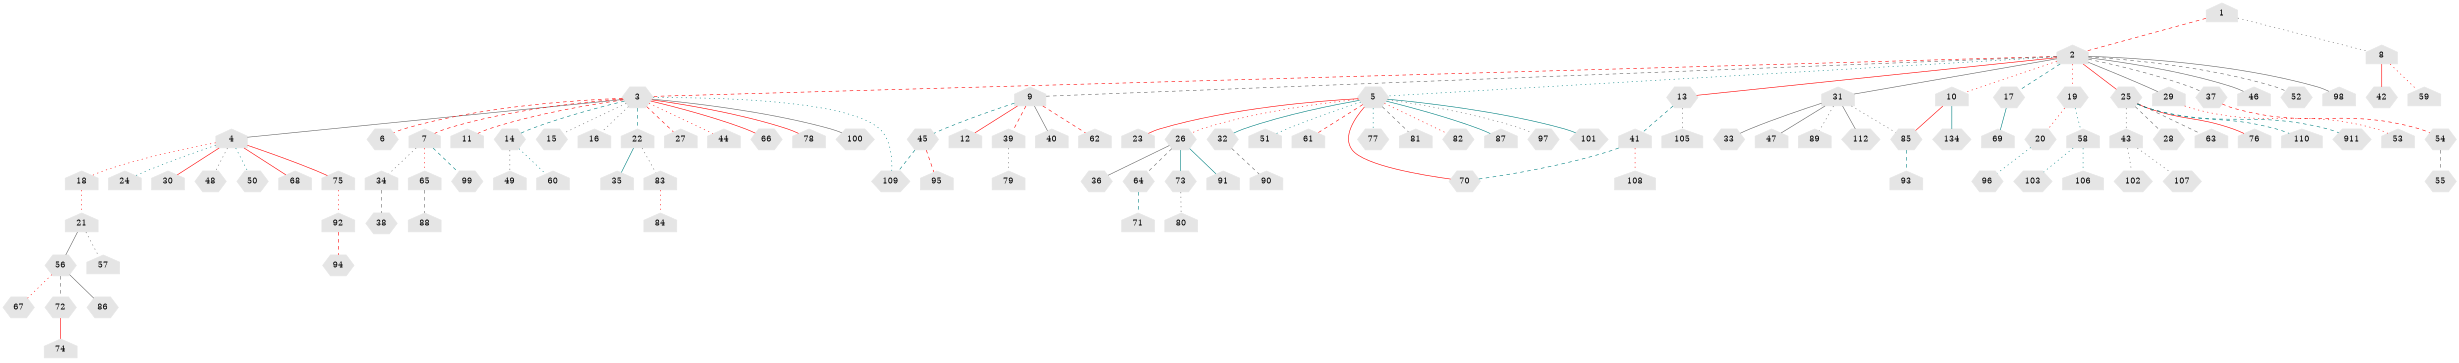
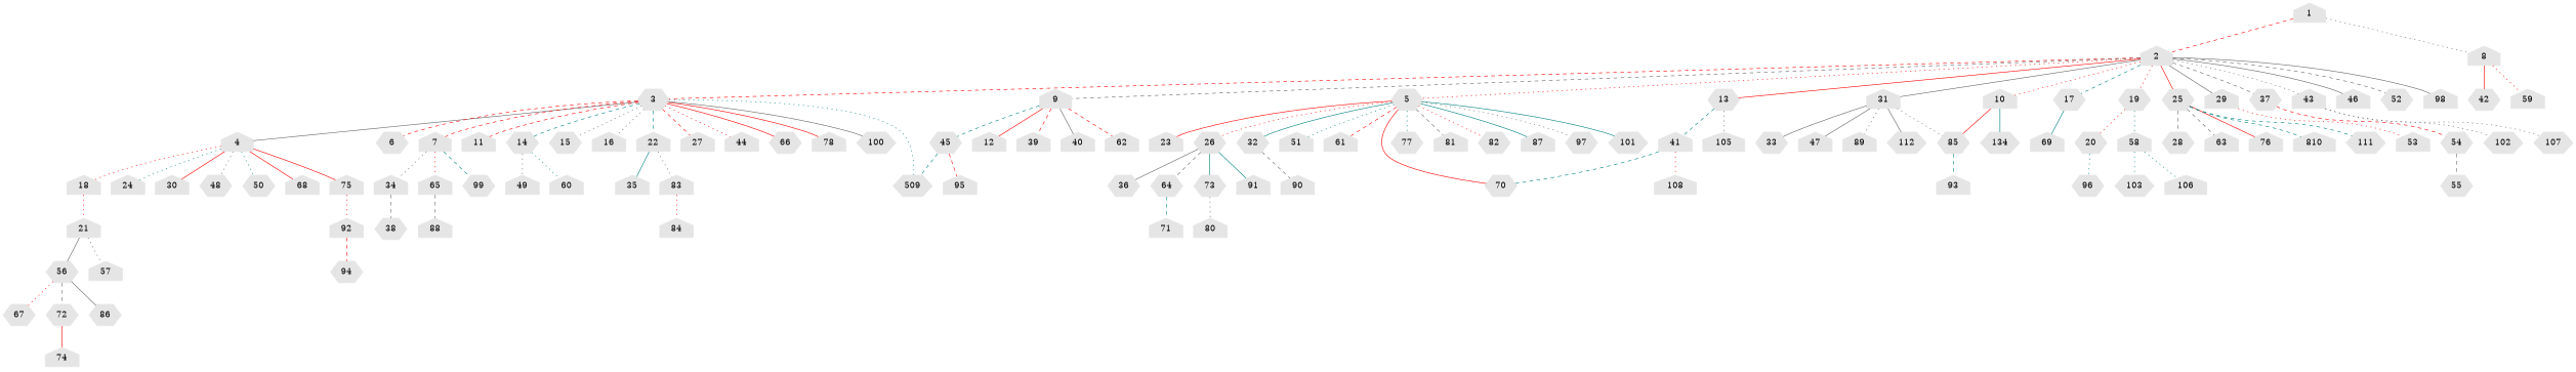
  graph {
    node [color=gray90 shape=house style=filled]
    edge [color=red style=dotted]
    1
    2
    8
    3 [shape=hexagon]
    5 [shape=hexagon]
    9
    10
    13 [shape=hexagon]
    17 [shape=hexagon]
    19 [shape=hexagon]
    25 [shape=hexagon]
    29
    31
    37 [shape=hexagon]
    43
    46
    52 [shape=hexagon]
    98
    42 [shape=hexagon]
    59
    4
    6 [shape=hexagon]
    7
    11
    14 [shape=hexagon]
    15 [shape=hexagon]
    16
    22
    27
    44
    66 [shape=hexagon]
    78
    100 [shape=hexagon]
-   109 [shape=hexagon]
+   109 [shape=hexagon label=509]
    23
    26 [shape=hexagon]
    32 [shape=hexagon]
    51
    61
    70 [shape=hexagon]
    77 [shape=hexagon]
    81
    82 [shape=hexagon]
    87
    97 [shape=hexagon]
    101 [shape=hexagon]
    12
    39
    40
    45 [shape=hexagon]
    62
    85 [shape=hexagon]
    n53 [label=134 shape=hexagon]
    41
    105
    69
    20 [shape=hexagon]
    58
    28 [shape=hexagon]
    63
    76
-   110
-   111 [shape=hexagon label=911]
+   110 [label=810]
+   111 [shape=hexagon]
    53
    33 [shape=hexagon]
    47
    89
    112 [shape=hexagon]
    54 [shape=hexagon]
    102 [shape=hexagon]
    107 [shape=hexagon]
    18
    24
    30
    48 [shape=hexagon]
    50 [shape=hexagon]
    68
    75
    34
    65
    99 [shape=hexagon]
    49
    60
    35
    83
    21
    92
    36 [shape=hexagon]
    64 [shape=hexagon]
    73 [shape=hexagon]
    91
    90
    38 [shape=hexagon]
    88
-   79
    95
    93
    108
    56 [shape=hexagon]
    57
    96 [shape=hexagon]
    103 [shape=hexagon]
    106
    67 [shape=hexagon]
    72 [shape=hexagon]
    86 [shape=hexagon]
    84
    71
    80
    55 [shape=hexagon]
    74
    94 [shape=hexagon]
    1 -- 2 [style=dashed]
    1 -- 8 [color=gray40]
    2 -- 3 [style=dashed]
-   2 -- 5 [color=teal]
+   2 -- 5
    2 -- 9 [color=gray40 style=dashed]
    2 -- 10
    2 -- 13 [style=solid]
    2 -- 17 [color=teal style=dashed]
    2 -- 19
    2 -- 25 [style=solid]
    2 -- 29 [color=gray40 style=solid]
    2 -- 31 [color=gray40 style=solid]
    2 -- 37 [color=gray40 style=dashed]
-   25 -- 43 [color=gray40]
+   2 -- 43 [color=gray40]
    2 -- 46 [color=gray40 style=solid]
    2 -- 52 [color=gray40 style=dashed]
    2 -- 98 [color=gray40 style=solid]
    8 -- 42 [style=solid]
    8 -- 59
    3 -- 4 [color=gray40 style=solid]
    3 -- 6 [style=dashed]
    3 -- 7 [style=dashed]
    3 -- 11 [style=dashed]
    3 -- 14 [color=teal style=dashed]
    3 -- 15 [color=gray40]
    3 -- 16 [color=gray40]
    3 -- 22 [color=teal style=dashed]
    3 -- 27 [style=dashed]
    3 -- 44
    3 -- 66 [style=solid]
    3 -- 78 [style=solid]
    3 -- 100 [color=gray40 style=solid]
    3 -- 109 [color=teal]
    5 -- 23 [style=solid]
    5 -- 26
    5 -- 32 [color=teal style=solid]
    5 -- 51 [color=teal]
    5 -- 61 [style=dashed]
    5 -- 70 [style=solid]
    5 -- 77 [color=teal]
    5 -- 81 [color=gray40 style=dashed]
    5 -- 82
    5 -- 87 [color=teal style=solid]
    5 -- 97 [color=gray40]
    5 -- 101 [color=teal style=solid]
    9 -- 12 [style=solid]
    9 -- 39 [style=dashed]
    9 -- 40 [color=gray40 style=solid]
    9 -- 45 [color=teal style=dashed]
    9 -- 62 [style=dashed]
    10 -- 85 [style=solid]
    10 -- n53 [color=teal style=solid]
    13 -- 41 [color=teal style=dashed]
    13 -- 105 [color=gray40]
    17 -- 69 [color=teal style=solid]
    19 -- 20
    19 -- 58 [color=teal]
    25 -- 28 [color=gray40 style=dashed]
    25 -- 63 [color=gray40 style=dashed]
    25 -- 76 [style=solid]
    25 -- 110 [color=teal style=dashed]
    25 -- 111 [color=teal style=dashed]
    29 -- 53
    31 -- 85 [color=gray40]
    31 -- 33 [color=gray40 style=solid]
    31 -- 47 [color=gray40 style=solid]
    31 -- 89 [color=gray40]
    31 -- 112 [color=gray40 style=solid]
    37 -- 54 [style=dashed]
    43 -- 102 [color=gray40]
    43 -- 107 [color=gray40]
    4 -- 18
    4 -- 24 [color=teal]
    4 -- 30 [style=solid]
    4 -- 48 [color=gray40]
    4 -- 50 [color=teal]
    4 -- 68 [style=solid]
    4 -- 75 [style=solid]
    7 -- 34 [color=gray40]
    7 -- 65
    7 -- 99 [color=teal style=dashed]
    14 -- 49 [color=gray40]
    14 -- 60 [color=teal]
    22 -- 35 [color=teal style=solid]
    22 -- 83 [color=gray40]
    26 -- 36 [color=gray40 style=solid]
    26 -- 64 [color=gray40 style=dashed]
    26 -- 73 [color=teal style=solid]
    26 -- 91 [color=teal style=solid]
    32 -- 90 [color=gray40 style=dashed]
-   39 -- 79 [color=gray40]
    45 -- 109 [color=teal style=dashed]
    45 -- 95 [style=dashed]
    85 -- 93 [color=teal style=dashed]
    41 -- 70 [color=teal style=dashed]
    41 -- 108
    20 -- 96 [color=teal]
    58 -- 103 [color=teal]
    58 -- 106 [color=teal]
    54 -- 55 [color=gray40 style=dashed]
    18 -- 21
    75 -- 92
    34 -- 38 [color=gray40 style=dashed]
    65 -- 88 [color=gray40 style=dashed]
    83 -- 84
    21 -- 56 [color=gray40 style=solid]
    21 -- 57 [color=gray40]
    92 -- 94 [style=dashed]
    64 -- 71 [color=teal style=dashed]
    73 -- 80 [color=gray40]
    56 -- 67
    56 -- 72 [color=gray40 style=dashed]
    56 -- 86 [color=gray40 style=solid]
    72 -- 74 [style=solid]
  }
